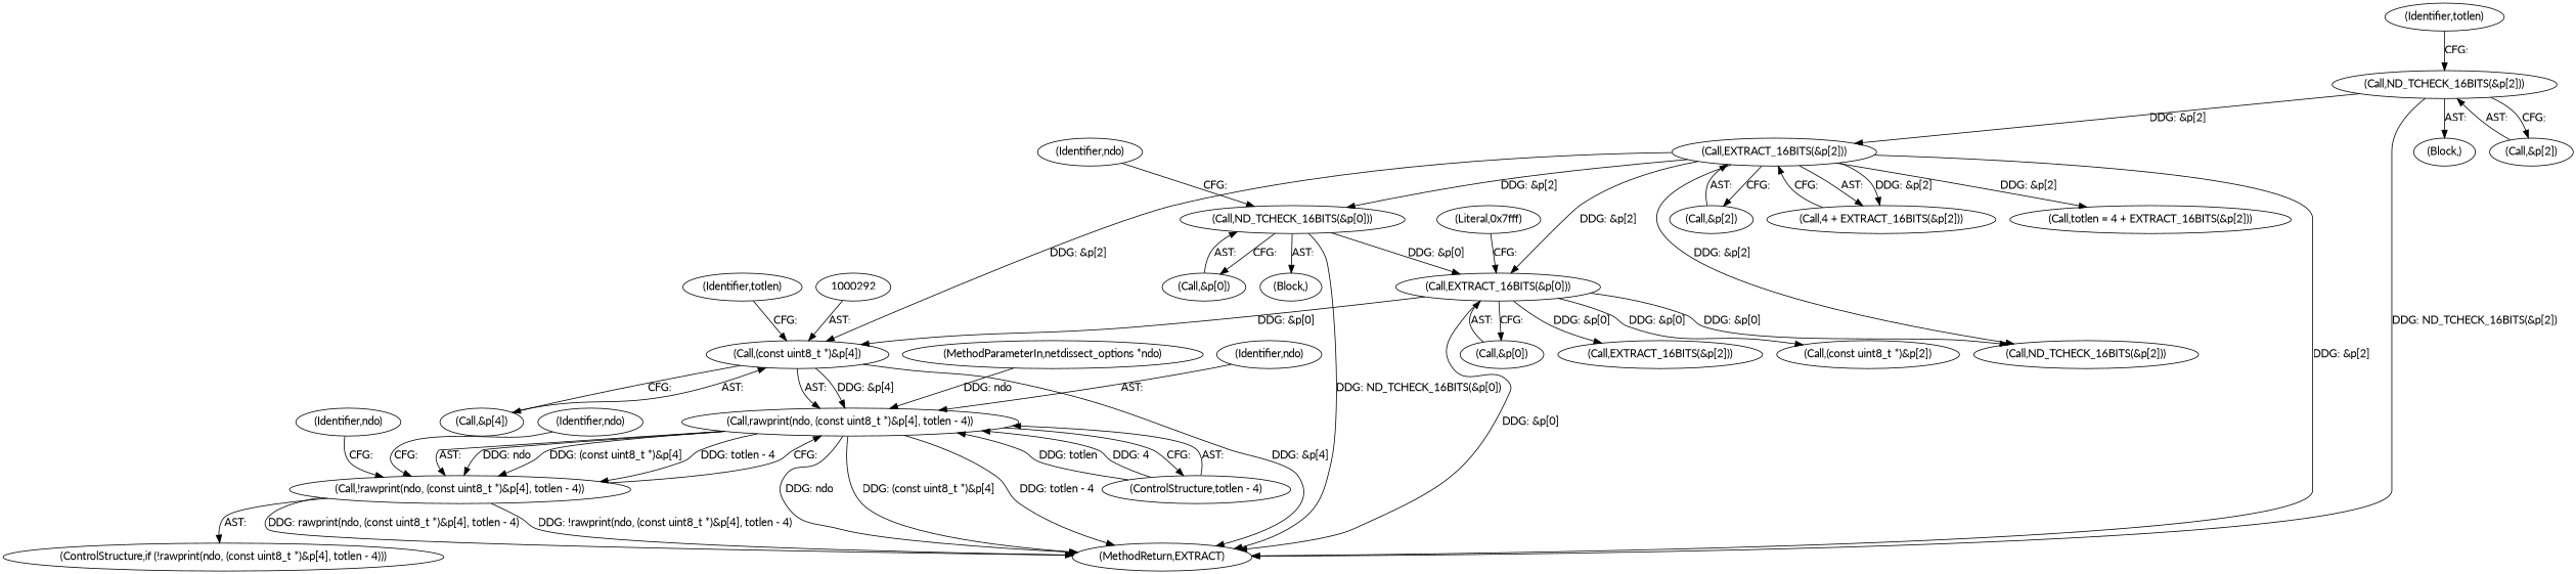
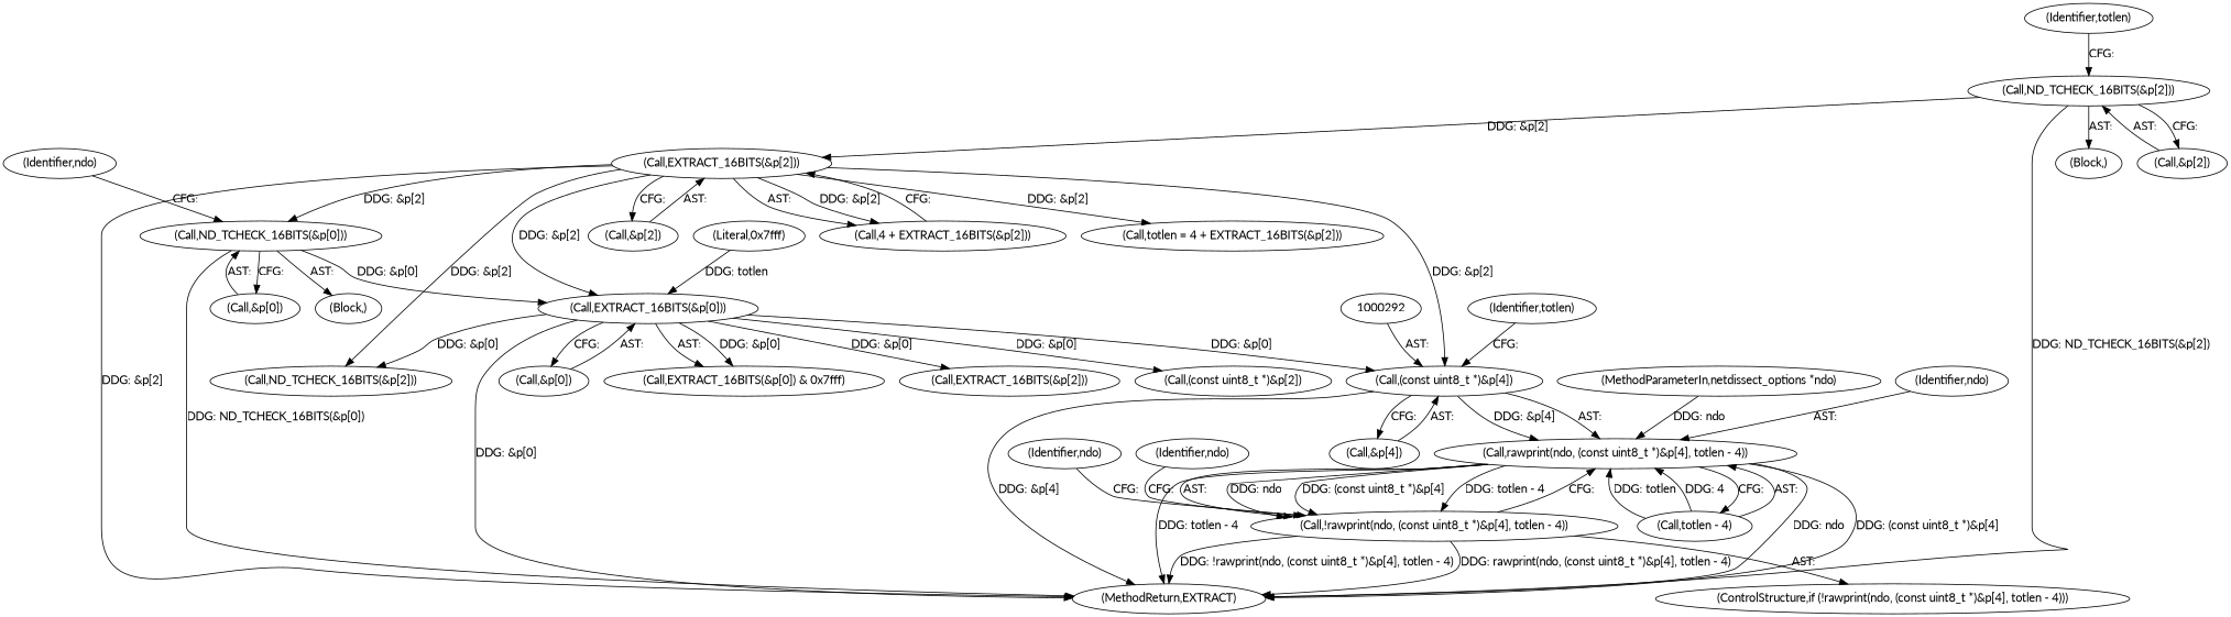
  digraph {
    fontname=Lato
    node [fontname=Lato]
    edge [fontname=Lato]
    n1 [label="(Call,(const uint8_t *)&p[4])"]
    n2 [label="(Call,rawprint(ndo, (const uint8_t *)&p[4], totlen - 4))"]
    n3 [label="(Call,&p[4])"]
    n4 [label="(MethodReturn,EXTRACT)"]
    n5 [label="(Call,!rawprint(ndo, (const uint8_t *)&p[4], totlen - 4))"]
-   n6 [label="(ControlStructure,totlen - 4)"]
+   n6 [label="(Call,totlen - 4)"]
    n7 [label="(Call,EXTRACT_16BITS(&p[0]))"]
    n8 [label="(Call,EXTRACT_16BITS(&p[2]))"]
    n9 [label="(Call,(const uint8_t *)&p[2])"]
    n10 [label="(Call,ND_TCHECK_16BITS(&p[2]))"]
+   n11 [label="(Call,EXTRACT_16BITS(&p[0]) & 0x7fff)"]
    n12 [label="(Call,&p[0])"]
    n13 [label="(Call,ND_TCHECK_16BITS(&p[0]))"]
    n14 [label="(Call,&p[0])"]
    n15 [label="(Block,)"]
    n16 [label="(Call,EXTRACT_16BITS(&p[2]))"]
    n17 [label="(Call,&p[2])"]
    n18 [label="(Call,4 + EXTRACT_16BITS(&p[2]))"]
    n19 [label="(Call,totlen = 4 + EXTRACT_16BITS(&p[2]))"]
    n20 [label="(Call,ND_TCHECK_16BITS(&p[2]))"]
    n21 [label="(Block,)"]
    n22 [label="(Call,&p[2])"]
    n23 [label="(ControlStructure,if (!rawprint(ndo, (const uint8_t *)&p[4], totlen - 4)))"]
    n24 [label="(MethodParameterIn,netdissect_options *ndo)"]
    n25 [label="(Identifier,totlen)"]
    n26 [label="(Literal,0x7fff)"]
    n27 [label="(Identifier,ndo)"]
    n28 [label="(Identifier,ndo)"]
    n29 [label="(Identifier,totlen)"]
    n30 [label="(Identifier,ndo)"]
    n31 [label="(Identifier,ndo)"]
    1000292
    n1 -> n2 [label="AST: "]
    n1 -> n2 [label="DDG: &p[4]"]
    n1 -> n3 [label="CFG: "]
    n1 -> n4 [label="DDG: &p[4]"]
    n2 -> n4 [label="DDG: ndo"]
    n2 -> n4 [label="DDG: (const uint8_t *)&p[4]"]
    n2 -> n4 [label="DDG: totlen - 4"]
    n2 -> n5 [label="AST: "]
    n2 -> n5 [label="DDG: ndo"]
    n2 -> n5 [label="DDG: (const uint8_t *)&p[4]"]
    n2 -> n5 [label="DDG: totlen - 4"]
    n2 -> n6 [label="CFG: "]
    n3 -> n1 [label="AST: "]
    n5 -> n2 [label="CFG: "]
    n5 -> n4 [label="DDG: rawprint(ndo, (const uint8_t *)&p[4], totlen - 4)"]
    n5 -> n4 [label="DDG: !rawprint(ndo, (const uint8_t *)&p[4], totlen - 4)"]
    n5 -> n23 [label="AST: "]
    n6 -> n2 [label="AST: "]
    n6 -> n2 [label="DDG: totlen"]
    n6 -> n2 [label="DDG: 4"]
    n7 -> n1 [label="DDG: &p[0]"]
    n7 -> n4 [label="DDG: &p[0]"]
    n7 -> n8 [label="DDG: &p[0]"]
    n7 -> n9 [label="DDG: &p[0]"]
    n7 -> n10 [label="DDG: &p[0]"]
+   n7 -> n11 [label="AST: "]
+   n7 -> n11 [label="DDG: &p[0]"]
    n7 -> n12 [label="CFG: "]
    n12 -> n7 [label="AST: "]
    n13 -> n4 [label="DDG: ND_TCHECK_16BITS(&p[0])"]
    n13 -> n7 [label="DDG: &p[0]"]
    n13 -> n14 [label="CFG: "]
    n13 -> n15 [label="AST: "]
    n14 -> n13 [label="AST: "]
    n16 -> n1 [label="DDG: &p[2]"]
    n16 -> n4 [label="DDG: &p[2]"]
    n16 -> n7 [label="DDG: &p[2]"]
    n16 -> n10 [label="DDG: &p[2]"]
    n16 -> n13 [label="DDG: &p[2]"]
    n16 -> n17 [label="CFG: "]
    n16 -> n18 [label="AST: "]
    n16 -> n18 [label="DDG: &p[2]"]
    n16 -> n19 [label="DDG: &p[2]"]
    n17 -> n16 [label="AST: "]
    n18 -> n16 [label="CFG: "]
    n20 -> n4 [label="DDG: ND_TCHECK_16BITS(&p[2])"]
    n20 -> n16 [label="DDG: &p[2]"]
    n20 -> n21 [label="AST: "]
    n20 -> n22 [label="CFG: "]
    n22 -> n20 [label="AST: "]
    n24 -> n2 [label="DDG: ndo"]
    n25 -> n1 [label="CFG: "]
-   n26 -> n7 [label="CFG: "]
+   n26 -> n7 [label="DDG: totlen"]
    n27 -> n13 [label="CFG: "]
    n28 -> n5 [label="CFG: "]
    n29 -> n20 [label="CFG: "]
    n30 -> n2 [label="AST: "]
    n31 -> n5 [label="CFG: "]
    1000292 -> n1 [label="AST: "]
  }
